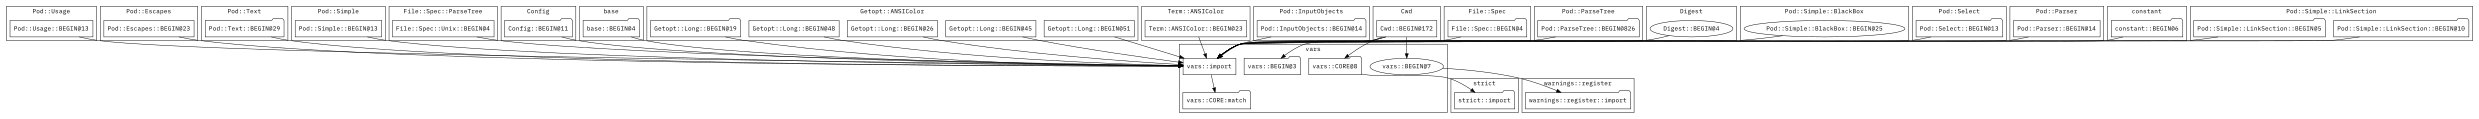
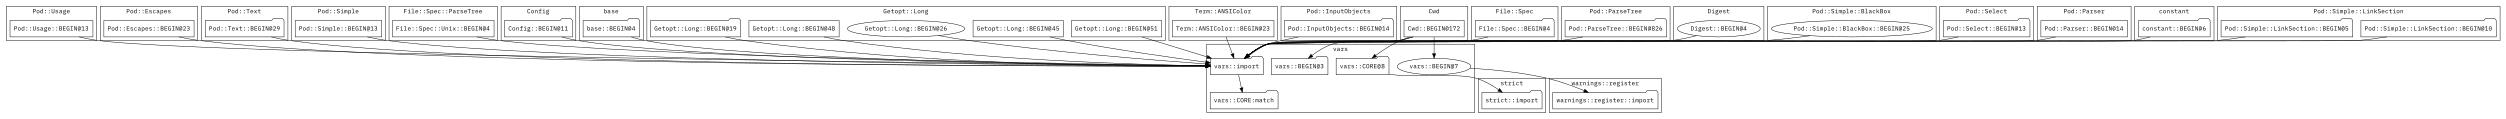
  digraph {
    fontname="IBM Plex Mono"
    node [fontname="IBM Plex Mono" shape=folder]
    edge [fontname="IBM Plex Mono"]
    "Pod::Usage::BEGIN@13" [shape=box]
    "Pod::Escapes::BEGIN@23" [shape=box]
    "Pod::Text::BEGIN@29"
    "warnings::register::import"
    "Pod::Simple::BEGIN@13" [shape=box]
    "File::Spec::Unix::BEGIN@4" [shape=box]
    "Config::BEGIN@11"
    "base::BEGIN@4"
    "Getopt::Long::BEGIN@48" [shape=box]
    "Getopt::Long::BEGIN@19"
    "Getopt::Long::BEGIN@51" [shape=box]
    "Getopt::Long::BEGIN@45" [shape=box]
-   "Getopt::Long::BEGIN@26" [shape=box]
+   "Getopt::Long::BEGIN@26" [shape=ellipse]
    "Term::ANSIColor::BEGIN@23" [shape=box]
    "Pod::InputObjects::BEGIN@14"
    "vars::BEGIN@3"
    n17 [label="vars::CORE@8"]
-   "vars::import" [shape=box]
+   "vars::import"
    "vars::CORE:match"
    "vars::BEGIN@7" [shape=ellipse]
    "Cwd::BEGIN@172" [shape=box]
    "strict::import"
    "File::Spec::BEGIN@4"
    "Pod::ParseTree::BEGIN@826"
    "Digest::BEGIN@4" [shape=ellipse]
    "Pod::Simple::BlackBox::BEGIN@25" [shape=ellipse]
    "Pod::Select::BEGIN@13"
    "Pod::Parser::BEGIN@14" [shape=box]
    "constant::BEGIN@6"
    "Pod::Simple::LinkSection::BEGIN@10"
    "Pod::Simple::LinkSection::BEGIN@5"
    subgraph cluster_1 {
      label="Pod::Usage"
      "Pod::Usage::BEGIN@13"
    }
    subgraph cluster_2 {
      label="Pod::Escapes"
      "Pod::Escapes::BEGIN@23"
    }
    subgraph cluster_3 {
      label="Pod::Text"
      "Pod::Text::BEGIN@29"
    }
    subgraph cluster_4 {
      label="warnings::register"
      "warnings::register::import"
    }
    subgraph cluster_5 {
      label="Pod::Simple"
      "Pod::Simple::BEGIN@13"
    }
    subgraph cluster_6 {
      label="File::Spec::ParseTree"
      "File::Spec::Unix::BEGIN@4"
    }
    subgraph cluster_7 {
      label=Config
      "Config::BEGIN@11"
    }
    subgraph cluster_8 {
      label=base
      "base::BEGIN@4"
    }
    subgraph cluster_9 {
-     label="Getopt::ANSIColor"
+     label="Getopt::Long"
      "Getopt::Long::BEGIN@48"
      "Getopt::Long::BEGIN@19"
      "Getopt::Long::BEGIN@51"
      "Getopt::Long::BEGIN@45"
      "Getopt::Long::BEGIN@26"
    }
    subgraph cluster_10 {
      label="Term::ANSIColor"
      "Term::ANSIColor::BEGIN@23"
    }
    subgraph cluster_11 {
      label="Pod::InputObjects"
      "Pod::InputObjects::BEGIN@14"
    }
    subgraph cluster_12 {
      label=vars
      "vars::BEGIN@3"
      n17
      "vars::import"
      "vars::CORE:match"
      "vars::BEGIN@7"
    }
    subgraph cluster_13 {
      label=Cwd
      "Cwd::BEGIN@172"
    }
    subgraph cluster_14 {
      label="strict"
      "strict::import"
    }
    subgraph cluster_15 {
      label="File::Spec"
      "File::Spec::BEGIN@4"
    }
    subgraph cluster_16 {
      label="Pod::ParseTree"
      "Pod::ParseTree::BEGIN@826"
    }
    subgraph cluster_17 {
      label=Digest
      "Digest::BEGIN@4"
    }
    subgraph cluster_18 {
      label="Pod::Simple::BlackBox"
      "Pod::Simple::BlackBox::BEGIN@25"
    }
    subgraph cluster_19 {
      label="Pod::Select"
      "Pod::Select::BEGIN@13"
    }
    subgraph cluster_20 {
      label="Pod::Parser"
      "Pod::Parser::BEGIN@14"
    }
    subgraph cluster_21 {
      label=constant
      "constant::BEGIN@6"
    }
    subgraph cluster_22 {
      label="Pod::Simple::LinkSection"
      "Pod::Simple::LinkSection::BEGIN@10"
      "Pod::Simple::LinkSection::BEGIN@5"
    }
    "Pod::Usage::BEGIN@13" -> "vars::import"
    "Pod::Escapes::BEGIN@23" -> "vars::import"
    "Pod::Text::BEGIN@29" -> "vars::import"
    "Pod::Simple::BEGIN@13" -> "vars::import"
    "File::Spec::Unix::BEGIN@4" -> "vars::import"
    "Config::BEGIN@11" -> "vars::import"
    "base::BEGIN@4" -> "vars::import"
    "Getopt::Long::BEGIN@48" -> "vars::import"
    "Getopt::Long::BEGIN@19" -> "vars::import"
    "Getopt::Long::BEGIN@51" -> "vars::import"
    "Getopt::Long::BEGIN@45" -> "vars::import"
    "Getopt::Long::BEGIN@26" -> "vars::import"
    "Term::ANSIColor::BEGIN@23" -> "vars::import"
    "Pod::InputObjects::BEGIN@14" -> "vars::import"
    n17 -> "strict::import"
    "vars::import" -> "vars::CORE:match"
    "vars::BEGIN@7" -> "warnings::register::import"
    "Cwd::BEGIN@172" -> "vars::BEGIN@3"
    "Cwd::BEGIN@172" -> n17
    "Cwd::BEGIN@172" -> "vars::import"
    "Cwd::BEGIN@172" -> "vars::BEGIN@7"
    "File::Spec::BEGIN@4" -> "vars::import"
    "Pod::ParseTree::BEGIN@826" -> "vars::import"
    "Digest::BEGIN@4" -> "vars::import"
    "Pod::Simple::BlackBox::BEGIN@25" -> "vars::import"
    "Pod::Select::BEGIN@13" -> "vars::import"
    "Pod::Parser::BEGIN@14" -> "vars::import"
    "constant::BEGIN@6" -> "vars::import"
    "Pod::Simple::LinkSection::BEGIN@10" -> "vars::import"
    "Pod::Simple::LinkSection::BEGIN@5" -> "vars::import"
  }
